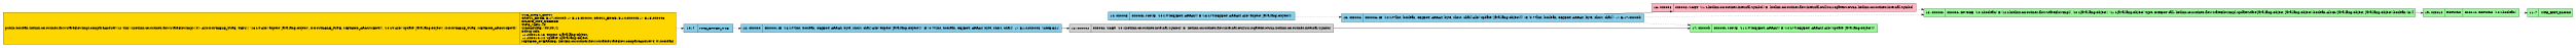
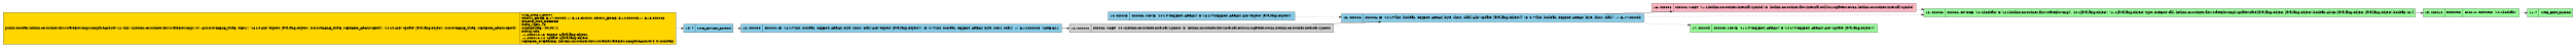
  digraph {
    rankdir=LR
    node [fillcolor=skyblue shape=record style=filled]
    edge [style=dotted]
-   n1 [label="{10\:\ ?|MTH_ENTER_USE\l}"]
+   n1 [label="{10\:\ ?|MTH_ENTER_BLOCK\l}"]
    n2 [label="{12\:\ 0x0000|0x0000: IF  (r3 I:??[int, boolean, OBJECT, ARRAY, byte, short, char] A[D('expect' java.lang.Object)]) != (0 ??[int, boolean, OBJECT, ARRAY, byte, short, char])  \-\> B:14:0x0005  (LINE:321)\l}"]
    n3 [fillcolor=lightgrey label="{13\:\ 0x0002|0x0002: SGET  (r0 I:kotlinx.coroutines.internal.Symbol) =  kotlinx.coroutines.flow.internal.NullSurrogateKt.NULL kotlinx.coroutines.internal.Symbol \l}"]
    n4 [label="{15\:\ 0x0006|0x0006: IF  (r4 I:??[int, boolean, OBJECT, ARRAY, byte, short, char] A[D('update' java.lang.Object)]) != (0 ??[int, boolean, OBJECT, ARRAY, byte, short, char])  \-\> B:17:0x000b \l}"]
    n5 [label="{14\:\ 0x0005|0x0005: MOVE  (r0 I:??[OBJECT, ARRAY]) = (r3 I:??[OBJECT, ARRAY] A[D('expect' java.lang.Object)]) \l}"]
    n6 [fillcolor=lightpink label="{16\:\ 0x0008|0x0008: SGET  (r1 I:kotlinx.coroutines.internal.Symbol) =  kotlinx.coroutines.flow.internal.NullSurrogateKt.NULL kotlinx.coroutines.internal.Symbol \l}"]
    n7 [fillcolor=palegreen label="{17\:\ 0x000b|0x000b: MOVE  (r1 I:??[OBJECT, ARRAY]) = (r4 I:??[OBJECT, ARRAY] A[D('update' java.lang.Object)]) \l}"]
    n8 [fillcolor=palegreen label="{18\:\ 0x000c|0x000c: INVOKE  (r0 I:boolean) = (r2 I:kotlinx.coroutines.flow.StateFlowImpl), (r0 I:java.lang.Object), (r1 I:java.lang.Object) type: DIRECT call: kotlinx.coroutines.flow.StateFlowImpl.updateState(java.lang.Object, java.lang.Object):boolean A[MD:(java.lang.Object, java.lang.Object):boolean (m)]\l}"]
    n9 [fillcolor=palegreen label="{19\:\ 0x0010|RETURN\l|0x0010: RETURN  (r0 I:boolean) \l}"]
    n10 [fillcolor=palegreen label="{11\:\ ?|MTH_EXIT_BLOCK\l}"]
    n11 [fillcolor=gold label="{public boolean kotlinx.coroutines.flow.StateFlowImpl.compareAndSet((r2 'this' I:kotlinx.coroutines.flow.StateFlowImpl\<T\> A[IMMUTABLE_TYPE, THIS]), (r3 I:T A[D('expect' java.lang.Object), IMMUTABLE_TYPE, METHOD_ARGUMENT]), (r4 I:T A[D('update' java.lang.Object), IMMUTABLE_TYPE, METHOD_ARGUMENT]))  | USE_LINES_HINTS\lCROSS_EDGE: B:17:0x000b \-\> B:18:0x000c, CROSS_EDGE: B:14:0x0005 \-\> B:15:0x0006\lINLINE_NOT_NEEDED\lTYPE_VARS: [T]\lSIGNATURE: (TT;TT;)Z\lDebug Info:\l  \-1 \-0x0010: r3 'expect' Ljava\/lang\/Object;\l  \-1 \-0x0010: r4 'update' Ljava\/lang\/Object;\lMETHOD_OVERRIDE: [kotlinx.coroutines.flow.MutableStateFlow.compareAndSet(T, T):boolean]\l}"]
    n1 -> n2
    n2 -> n3 [style=solid]
-   n3 -> n7 [style=solid]
+   n3 -> n4 [style=solid]
    n4 -> n6 [style=solid]
    n4 -> n7
    n4 -> n8
    n5 -> n4
    n6 -> n8
    n8 -> n9 [style=solid]
    n9 -> n10
    n11 -> n1
  }
